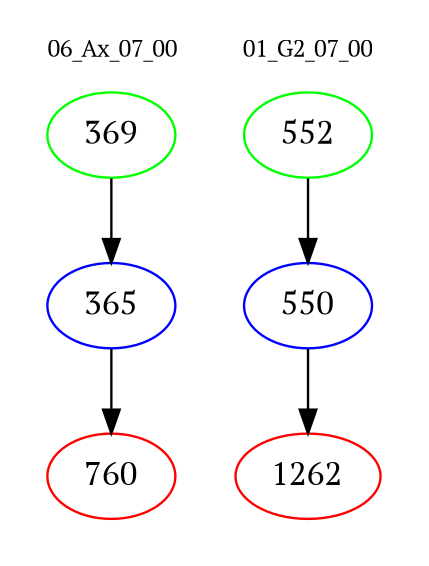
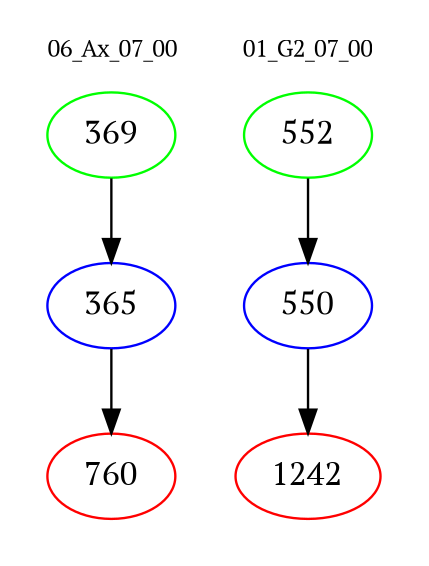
  digraph {
    fontname="PT Serif"
    node [color=green fontname="PT Serif"]
    edge [color=black fontname="PT Serif"]
    n1 [label=369]
    n2 [color=blue label=365]
    n3 [color=red label=760]
    n4 [label=552]
    n5 [color=blue label=550]
-   n6 [color=red label=1262]
+   n6 [color=red label=1242]
    subgraph cluster_1 {
      color=white
      fontsize=10
      label="06_Ax_07_00"
      n1
      n2
      n3
    }
    subgraph cluster_2 {
      color=white
      fontsize=10
      label="01_G2_07_00"
      n4
      n5
      n6
    }
    n1 -> n2
    n2 -> n3
    n4 -> n5
    n5 -> n6
  }
